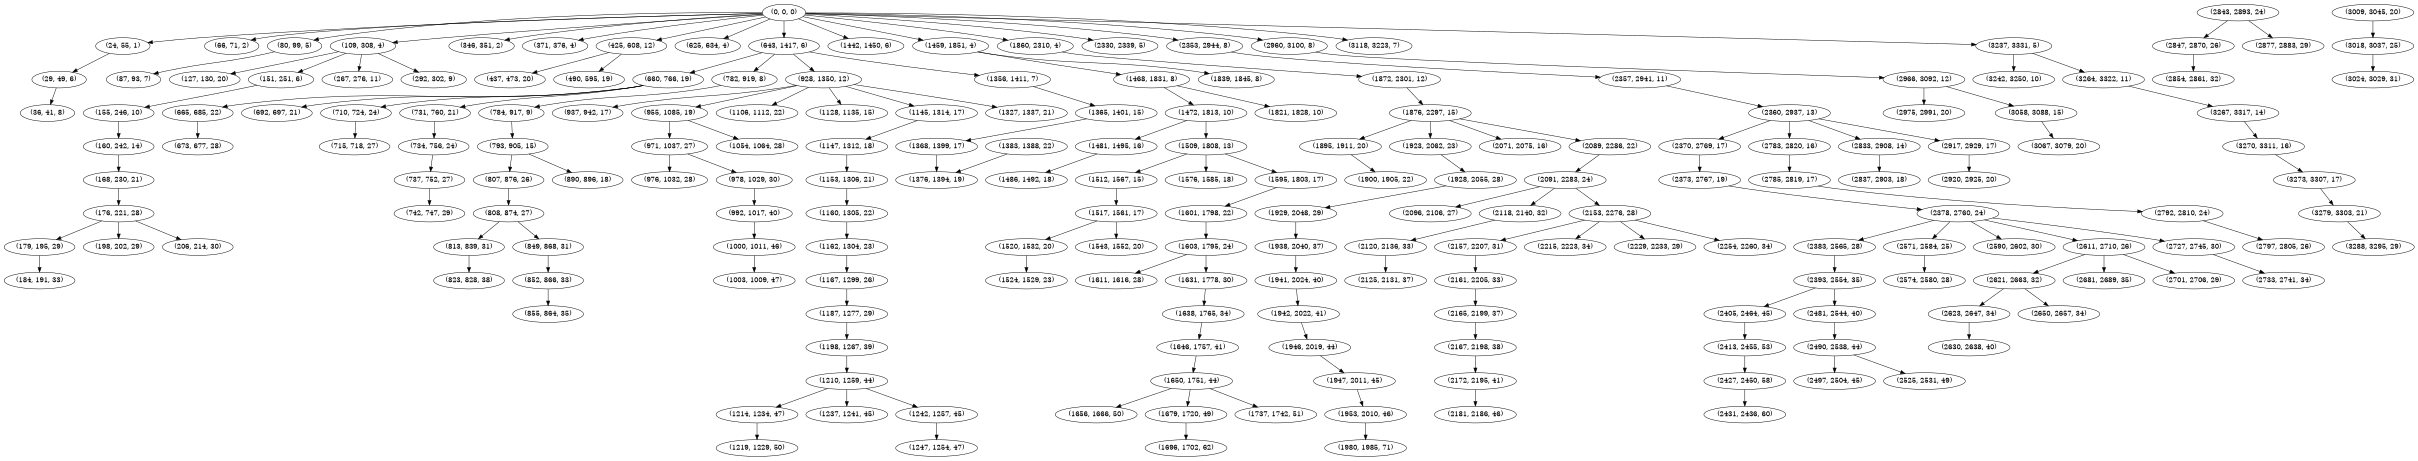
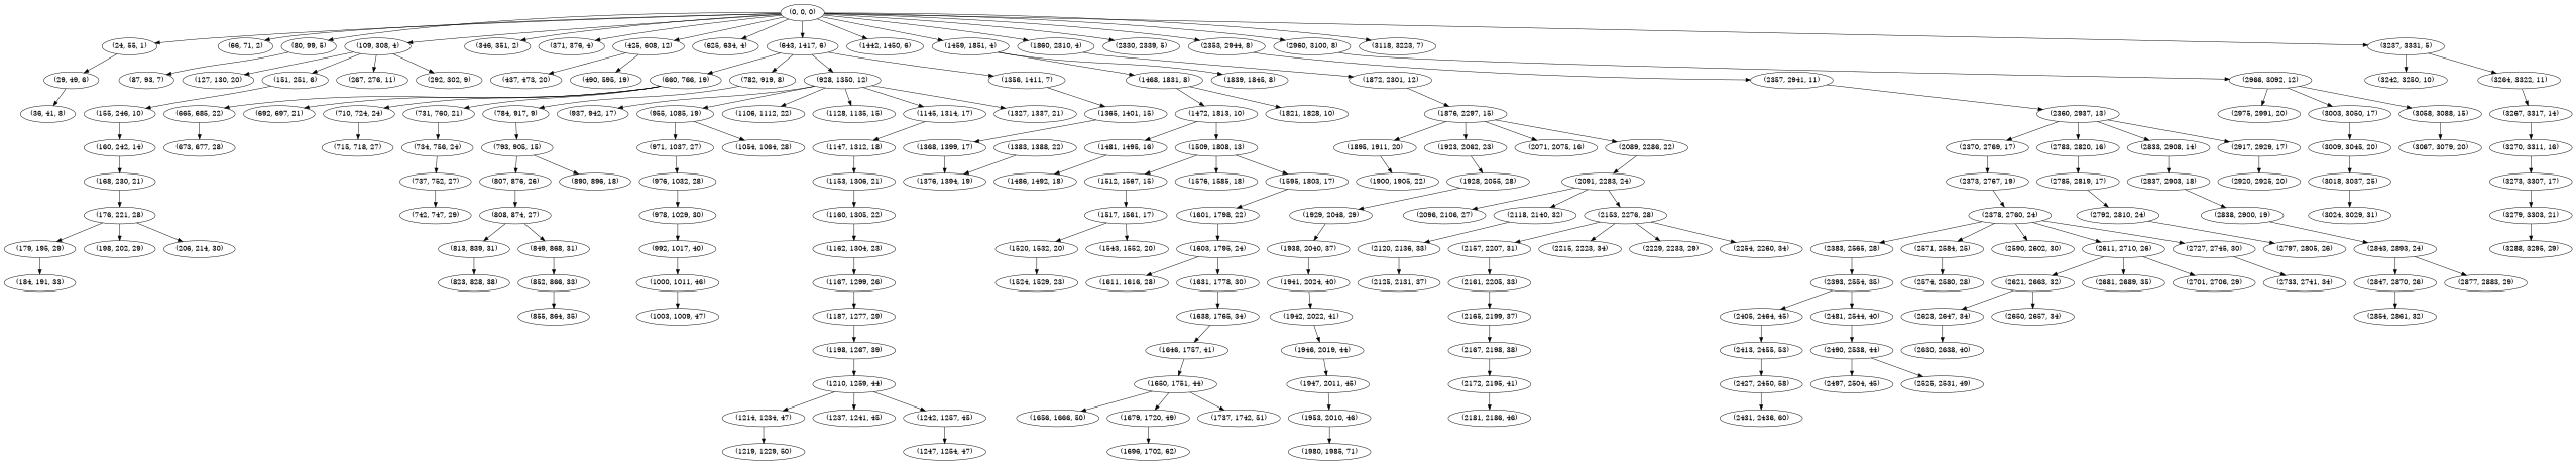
  digraph {
    "(0, 0, 0)"
    "(24, 55, 1)"
    "(66, 71, 2)"
    "(80, 99, 5)"
    "(109, 308, 4)"
    "(346, 351, 2)"
    "(371, 376, 4)"
    "(425, 608, 12)"
    "(625, 634, 4)"
    "(643, 1417, 6)"
    "(1442, 1450, 6)"
    "(1459, 1851, 4)"
    "(1860, 2310, 4)"
    "(2330, 2339, 5)"
    "(2353, 2944, 8)"
    "(2960, 3100, 8)"
    "(3118, 3223, 7)"
    "(3237, 3331, 5)"
    "(29, 49, 6)"
    "(87, 93, 7)"
    "(127, 130, 20)"
    "(151, 251, 6)"
    "(267, 276, 11)"
    n24 [label="(292, 302, 9)"]
    "(437, 473, 20)"
    "(490, 595, 19)"
    "(660, 766, 19)"
    "(782, 919, 8)"
    "(928, 1350, 12)"
    "(1356, 1411, 7)"
    "(1468, 1831, 8)"
    "(1839, 1845, 8)"
    "(1872, 2301, 12)"
    "(2357, 2941, 11)"
    "(2966, 3092, 12)"
    "(3242, 3250, 10)"
    "(3264, 3322, 11)"
    "(36, 41, 8)"
    "(155, 246, 10)"
    "(160, 242, 14)"
    "(168, 230, 21)"
    "(176, 221, 28)"
    "(179, 195, 29)"
    "(198, 202, 29)"
    "(206, 214, 30)"
    "(184, 191, 33)"
    "(665, 685, 22)"
    "(692, 697, 21)"
    "(710, 724, 24)"
    "(731, 760, 21)"
    "(784, 917, 9)"
    "(937, 942, 17)"
    "(955, 1085, 19)"
    "(1106, 1112, 22)"
    "(1128, 1135, 15)"
    "(1145, 1314, 17)"
    "(1327, 1337, 21)"
    "(1365, 1401, 15)"
    "(673, 677, 28)"
    "(715, 718, 27)"
    "(734, 756, 24)"
    "(737, 752, 27)"
    "(742, 747, 29)"
    "(793, 905, 15)"
    "(807, 876, 26)"
    "(890, 896, 18)"
    "(808, 874, 27)"
    "(813, 839, 31)"
    "(849, 868, 31)"
    "(823, 828, 38)"
    "(852, 866, 33)"
    "(855, 864, 35)"
    "(971, 1037, 27)"
    "(1054, 1064, 28)"
    "(1147, 1312, 18)"
    "(976, 1032, 28)"
    "(978, 1029, 30)"
    "(992, 1017, 40)"
    "(1000, 1011, 46)"
    "(1003, 1009, 47)"
    "(1153, 1306, 21)"
    "(1160, 1305, 22)"
    "(1162, 1304, 23)"
    "(1167, 1299, 26)"
    "(1187, 1277, 29)"
    "(1198, 1267, 39)"
    "(1210, 1259, 44)"
    "(1214, 1234, 47)"
    "(1237, 1241, 45)"
    "(1242, 1257, 45)"
    "(1219, 1229, 50)"
    "(1247, 1254, 47)"
    "(1368, 1399, 17)"
    "(1376, 1394, 19)"
    "(1383, 1388, 22)"
    "(1472, 1813, 10)"
    "(1821, 1828, 10)"
    "(1481, 1495, 16)"
    "(1509, 1808, 13)"
    "(1486, 1492, 18)"
    "(1512, 1567, 15)"
    "(1576, 1585, 18)"
    "(1595, 1803, 17)"
    "(1517, 1561, 17)"
    "(1601, 1798, 22)"
    "(1520, 1532, 20)"
    "(1543, 1552, 20)"
    "(1524, 1529, 23)"
    "(1603, 1795, 24)"
    "(1611, 1616, 28)"
    "(1631, 1778, 30)"
    "(1638, 1765, 34)"
    "(1646, 1757, 41)"
    "(1650, 1751, 44)"
    "(1656, 1666, 50)"
    "(1679, 1720, 49)"
    "(1737, 1742, 51)"
    "(1696, 1702, 62)"
    "(1876, 2297, 15)"
    "(1895, 1911, 20)"
    "(1923, 2062, 23)"
    "(2071, 2075, 16)"
    "(2089, 2286, 22)"
    "(1900, 1905, 22)"
    "(1928, 2055, 28)"
    "(2091, 2283, 24)"
    "(1929, 2048, 29)"
    "(1938, 2040, 37)"
    "(1941, 2024, 40)"
    "(1942, 2022, 41)"
    "(1946, 2019, 44)"
    "(1947, 2011, 45)"
    "(1953, 2010, 46)"
    "(1980, 1985, 71)"
    "(2096, 2106, 27)"
    "(2118, 2140, 32)"
    "(2153, 2276, 28)"
    "(2120, 2136, 33)"
    "(2157, 2207, 31)"
    "(2215, 2223, 34)"
    "(2229, 2233, 29)"
    "(2254, 2260, 34)"
    "(2125, 2131, 37)"
    "(2161, 2205, 33)"
    "(2165, 2199, 37)"
    "(2167, 2198, 38)"
    "(2172, 2195, 41)"
    "(2181, 2186, 46)"
    "(2360, 2937, 13)"
    "(2370, 2769, 17)"
    "(2783, 2820, 16)"
    "(2833, 2908, 14)"
    "(2917, 2929, 17)"
    "(2373, 2767, 19)"
    "(2785, 2819, 17)"
    "(2837, 2903, 18)"
    "(2920, 2925, 20)"
    "(2378, 2760, 24)"
    "(2383, 2565, 28)"
    "(2571, 2584, 25)"
    "(2590, 2602, 30)"
    "(2611, 2710, 26)"
    "(2727, 2745, 30)"
    "(2393, 2554, 35)"
    "(2574, 2580, 28)"
    "(2621, 2663, 32)"
    "(2681, 2689, 35)"
    "(2701, 2706, 29)"
    "(2733, 2741, 34)"
    "(2405, 2464, 45)"
    "(2481, 2544, 40)"
    "(2413, 2455, 53)"
    "(2490, 2538, 44)"
    "(2427, 2450, 58)"
    "(2431, 2436, 60)"
    "(2497, 2504, 45)"
    "(2525, 2531, 49)"
    "(2623, 2647, 34)"
    "(2650, 2657, 34)"
    "(2630, 2638, 40)"
    "(2792, 2810, 24)"
    "(2797, 2805, 26)"
+   "(2838, 2900, 19)"
    "(2843, 2893, 24)"
    "(2847, 2870, 26)"
    "(2877, 2883, 29)"
    "(2854, 2861, 32)"
    "(2975, 2991, 20)"
+   "(3003, 3050, 17)"
    "(3058, 3088, 15)"
    "(3009, 3045, 20)"
    "(3067, 3079, 20)"
    "(3018, 3037, 25)"
    "(3024, 3029, 31)"
    "(3267, 3317, 14)"
    "(3270, 3311, 16)"
    "(3273, 3307, 17)"
    "(3279, 3303, 21)"
    "(3288, 3295, 29)"
    "(0, 0, 0)" -> "(24, 55, 1)"
    "(0, 0, 0)" -> "(66, 71, 2)"
    "(0, 0, 0)" -> "(80, 99, 5)"
    "(0, 0, 0)" -> "(109, 308, 4)"
    "(0, 0, 0)" -> "(346, 351, 2)"
    "(0, 0, 0)" -> "(371, 376, 4)"
    "(0, 0, 0)" -> "(425, 608, 12)"
    "(0, 0, 0)" -> "(625, 634, 4)"
    "(0, 0, 0)" -> "(643, 1417, 6)"
    "(0, 0, 0)" -> "(1442, 1450, 6)"
    "(0, 0, 0)" -> "(1459, 1851, 4)"
    "(0, 0, 0)" -> "(1860, 2310, 4)"
    "(0, 0, 0)" -> "(2330, 2339, 5)"
    "(0, 0, 0)" -> "(2353, 2944, 8)"
    "(0, 0, 0)" -> "(2960, 3100, 8)"
    "(0, 0, 0)" -> "(3118, 3223, 7)"
    "(0, 0, 0)" -> "(3237, 3331, 5)"
    "(24, 55, 1)" -> "(29, 49, 6)"
    "(80, 99, 5)" -> "(87, 93, 7)"
    "(109, 308, 4)" -> "(127, 130, 20)"
    "(109, 308, 4)" -> "(151, 251, 6)"
    "(109, 308, 4)" -> "(267, 276, 11)"
    "(109, 308, 4)" -> n24
    "(425, 608, 12)" -> "(437, 473, 20)"
    "(425, 608, 12)" -> "(490, 595, 19)"
    "(643, 1417, 6)" -> "(660, 766, 19)"
    "(643, 1417, 6)" -> "(782, 919, 8)"
    "(643, 1417, 6)" -> "(928, 1350, 12)"
    "(643, 1417, 6)" -> "(1356, 1411, 7)"
    "(1459, 1851, 4)" -> "(1468, 1831, 8)"
    "(1459, 1851, 4)" -> "(1839, 1845, 8)"
    "(1860, 2310, 4)" -> "(1872, 2301, 12)"
    "(2353, 2944, 8)" -> "(2357, 2941, 11)"
    "(2960, 3100, 8)" -> "(2966, 3092, 12)"
    "(3237, 3331, 5)" -> "(3242, 3250, 10)"
    "(3237, 3331, 5)" -> "(3264, 3322, 11)"
    "(29, 49, 6)" -> "(36, 41, 8)"
    "(151, 251, 6)" -> "(155, 246, 10)"
    "(660, 766, 19)" -> "(665, 685, 22)"
    "(660, 766, 19)" -> "(692, 697, 21)"
    "(660, 766, 19)" -> "(710, 724, 24)"
    "(660, 766, 19)" -> "(731, 760, 21)"
    "(782, 919, 8)" -> "(784, 917, 9)"
    "(928, 1350, 12)" -> "(937, 942, 17)"
    "(928, 1350, 12)" -> "(955, 1085, 19)"
    "(928, 1350, 12)" -> "(1106, 1112, 22)"
    "(928, 1350, 12)" -> "(1128, 1135, 15)"
    "(928, 1350, 12)" -> "(1145, 1314, 17)"
    "(928, 1350, 12)" -> "(1327, 1337, 21)"
    "(1356, 1411, 7)" -> "(1365, 1401, 15)"
    "(1468, 1831, 8)" -> "(1472, 1813, 10)"
    "(1468, 1831, 8)" -> "(1821, 1828, 10)"
    "(1872, 2301, 12)" -> "(1876, 2297, 15)"
    "(2357, 2941, 11)" -> "(2360, 2937, 13)"
    "(2966, 3092, 12)" -> "(2975, 2991, 20)"
+   "(2966, 3092, 12)" -> "(3003, 3050, 17)"
    "(2966, 3092, 12)" -> "(3058, 3088, 15)"
    "(3264, 3322, 11)" -> "(3267, 3317, 14)"
    "(155, 246, 10)" -> "(160, 242, 14)"
    "(160, 242, 14)" -> "(168, 230, 21)"
    "(168, 230, 21)" -> "(176, 221, 28)"
    "(176, 221, 28)" -> "(179, 195, 29)"
    "(176, 221, 28)" -> "(198, 202, 29)"
    "(176, 221, 28)" -> "(206, 214, 30)"
    "(179, 195, 29)" -> "(184, 191, 33)"
    "(665, 685, 22)" -> "(673, 677, 28)"
    "(710, 724, 24)" -> "(715, 718, 27)"
    "(731, 760, 21)" -> "(734, 756, 24)"
    "(784, 917, 9)" -> "(793, 905, 15)"
    "(955, 1085, 19)" -> "(971, 1037, 27)"
    "(955, 1085, 19)" -> "(1054, 1064, 28)"
    "(1145, 1314, 17)" -> "(1147, 1312, 18)"
    "(1365, 1401, 15)" -> "(1368, 1399, 17)"
    "(734, 756, 24)" -> "(737, 752, 27)"
    "(737, 752, 27)" -> "(742, 747, 29)"
    "(793, 905, 15)" -> "(807, 876, 26)"
    "(793, 905, 15)" -> "(890, 896, 18)"
    "(807, 876, 26)" -> "(808, 874, 27)"
    "(808, 874, 27)" -> "(813, 839, 31)"
    "(808, 874, 27)" -> "(849, 868, 31)"
    "(813, 839, 31)" -> "(823, 828, 38)"
    "(849, 868, 31)" -> "(852, 866, 33)"
    "(852, 866, 33)" -> "(855, 864, 35)"
    "(971, 1037, 27)" -> "(976, 1032, 28)"
    "(1147, 1312, 18)" -> "(1153, 1306, 21)"
-   "(971, 1037, 27)" -> "(978, 1029, 30)"
+   "(976, 1032, 28)" -> "(978, 1029, 30)"
    "(978, 1029, 30)" -> "(992, 1017, 40)"
    "(992, 1017, 40)" -> "(1000, 1011, 46)"
    "(1000, 1011, 46)" -> "(1003, 1009, 47)"
    "(1153, 1306, 21)" -> "(1160, 1305, 22)"
    "(1160, 1305, 22)" -> "(1162, 1304, 23)"
    "(1162, 1304, 23)" -> "(1167, 1299, 26)"
    "(1167, 1299, 26)" -> "(1187, 1277, 29)"
    "(1187, 1277, 29)" -> "(1198, 1267, 39)"
    "(1198, 1267, 39)" -> "(1210, 1259, 44)"
    "(1210, 1259, 44)" -> "(1214, 1234, 47)"
    "(1210, 1259, 44)" -> "(1237, 1241, 45)"
    "(1210, 1259, 44)" -> "(1242, 1257, 45)"
    "(1214, 1234, 47)" -> "(1219, 1229, 50)"
    "(1242, 1257, 45)" -> "(1247, 1254, 47)"
    "(1368, 1399, 17)" -> "(1376, 1394, 19)"
    "(1383, 1388, 22)" -> "(1376, 1394, 19)"
    "(1472, 1813, 10)" -> "(1481, 1495, 16)"
    "(1472, 1813, 10)" -> "(1509, 1808, 13)"
    "(1481, 1495, 16)" -> "(1486, 1492, 18)"
    "(1509, 1808, 13)" -> "(1512, 1567, 15)"
    "(1509, 1808, 13)" -> "(1576, 1585, 18)"
    "(1509, 1808, 13)" -> "(1595, 1803, 17)"
    "(1512, 1567, 15)" -> "(1517, 1561, 17)"
    "(1595, 1803, 17)" -> "(1601, 1798, 22)"
    "(1517, 1561, 17)" -> "(1520, 1532, 20)"
    "(1517, 1561, 17)" -> "(1543, 1552, 20)"
    "(1601, 1798, 22)" -> "(1603, 1795, 24)"
    "(1520, 1532, 20)" -> "(1524, 1529, 23)"
    "(1603, 1795, 24)" -> "(1611, 1616, 28)"
    "(1603, 1795, 24)" -> "(1631, 1778, 30)"
    "(1631, 1778, 30)" -> "(1638, 1765, 34)"
    "(1638, 1765, 34)" -> "(1646, 1757, 41)"
    "(1646, 1757, 41)" -> "(1650, 1751, 44)"
    "(1650, 1751, 44)" -> "(1656, 1666, 50)"
    "(1650, 1751, 44)" -> "(1679, 1720, 49)"
    "(1650, 1751, 44)" -> "(1737, 1742, 51)"
    "(1679, 1720, 49)" -> "(1696, 1702, 62)"
    "(1876, 2297, 15)" -> "(1895, 1911, 20)"
    "(1876, 2297, 15)" -> "(1923, 2062, 23)"
    "(1876, 2297, 15)" -> "(2071, 2075, 16)"
    "(1876, 2297, 15)" -> "(2089, 2286, 22)"
    "(1895, 1911, 20)" -> "(1900, 1905, 22)"
    "(1923, 2062, 23)" -> "(1928, 2055, 28)"
    "(2089, 2286, 22)" -> "(2091, 2283, 24)"
    "(1928, 2055, 28)" -> "(1929, 2048, 29)"
    "(2091, 2283, 24)" -> "(2096, 2106, 27)"
    "(2091, 2283, 24)" -> "(2118, 2140, 32)"
    "(2091, 2283, 24)" -> "(2153, 2276, 28)"
    "(1929, 2048, 29)" -> "(1938, 2040, 37)"
    "(1938, 2040, 37)" -> "(1941, 2024, 40)"
    "(1941, 2024, 40)" -> "(1942, 2022, 41)"
    "(1942, 2022, 41)" -> "(1946, 2019, 44)"
    "(1946, 2019, 44)" -> "(1947, 2011, 45)"
    "(1947, 2011, 45)" -> "(1953, 2010, 46)"
    "(1953, 2010, 46)" -> "(1980, 1985, 71)"
    "(2118, 2140, 32)" -> "(2120, 2136, 33)"
    "(2153, 2276, 28)" -> "(2157, 2207, 31)"
    "(2153, 2276, 28)" -> "(2215, 2223, 34)"
    "(2153, 2276, 28)" -> "(2229, 2233, 29)"
    "(2153, 2276, 28)" -> "(2254, 2260, 34)"
    "(2120, 2136, 33)" -> "(2125, 2131, 37)"
    "(2157, 2207, 31)" -> "(2161, 2205, 33)"
    "(2161, 2205, 33)" -> "(2165, 2199, 37)"
    "(2165, 2199, 37)" -> "(2167, 2198, 38)"
    "(2167, 2198, 38)" -> "(2172, 2195, 41)"
    "(2172, 2195, 41)" -> "(2181, 2186, 46)"
    "(2360, 2937, 13)" -> "(2370, 2769, 17)"
    "(2360, 2937, 13)" -> "(2783, 2820, 16)"
    "(2360, 2937, 13)" -> "(2833, 2908, 14)"
    "(2360, 2937, 13)" -> "(2917, 2929, 17)"
    "(2370, 2769, 17)" -> "(2373, 2767, 19)"
    "(2783, 2820, 16)" -> "(2785, 2819, 17)"
    "(2833, 2908, 14)" -> "(2837, 2903, 18)"
    "(2917, 2929, 17)" -> "(2920, 2925, 20)"
    "(2373, 2767, 19)" -> "(2378, 2760, 24)"
    "(2785, 2819, 17)" -> "(2792, 2810, 24)"
+   "(2837, 2903, 18)" -> "(2838, 2900, 19)"
    "(2378, 2760, 24)" -> "(2383, 2565, 28)"
    "(2378, 2760, 24)" -> "(2571, 2584, 25)"
    "(2378, 2760, 24)" -> "(2590, 2602, 30)"
    "(2378, 2760, 24)" -> "(2611, 2710, 26)"
    "(2378, 2760, 24)" -> "(2727, 2745, 30)"
    "(2383, 2565, 28)" -> "(2393, 2554, 35)"
    "(2571, 2584, 25)" -> "(2574, 2580, 28)"
    "(2611, 2710, 26)" -> "(2621, 2663, 32)"
    "(2611, 2710, 26)" -> "(2681, 2689, 35)"
    "(2611, 2710, 26)" -> "(2701, 2706, 29)"
    "(2727, 2745, 30)" -> "(2733, 2741, 34)"
    "(2393, 2554, 35)" -> "(2405, 2464, 45)"
    "(2393, 2554, 35)" -> "(2481, 2544, 40)"
    "(2621, 2663, 32)" -> "(2623, 2647, 34)"
    "(2621, 2663, 32)" -> "(2650, 2657, 34)"
    "(2405, 2464, 45)" -> "(2413, 2455, 53)"
    "(2481, 2544, 40)" -> "(2490, 2538, 44)"
    "(2413, 2455, 53)" -> "(2427, 2450, 58)"
    "(2490, 2538, 44)" -> "(2497, 2504, 45)"
    "(2490, 2538, 44)" -> "(2525, 2531, 49)"
    "(2427, 2450, 58)" -> "(2431, 2436, 60)"
    "(2623, 2647, 34)" -> "(2630, 2638, 40)"
    "(2792, 2810, 24)" -> "(2797, 2805, 26)"
+   "(2838, 2900, 19)" -> "(2843, 2893, 24)"
    "(2843, 2893, 24)" -> "(2847, 2870, 26)"
    "(2843, 2893, 24)" -> "(2877, 2883, 29)"
    "(2847, 2870, 26)" -> "(2854, 2861, 32)"
+   "(3003, 3050, 17)" -> "(3009, 3045, 20)"
    "(3058, 3088, 15)" -> "(3067, 3079, 20)"
    "(3009, 3045, 20)" -> "(3018, 3037, 25)"
    "(3018, 3037, 25)" -> "(3024, 3029, 31)"
    "(3267, 3317, 14)" -> "(3270, 3311, 16)"
    "(3270, 3311, 16)" -> "(3273, 3307, 17)"
    "(3273, 3307, 17)" -> "(3279, 3303, 21)"
    "(3279, 3303, 21)" -> "(3288, 3295, 29)"
  }
